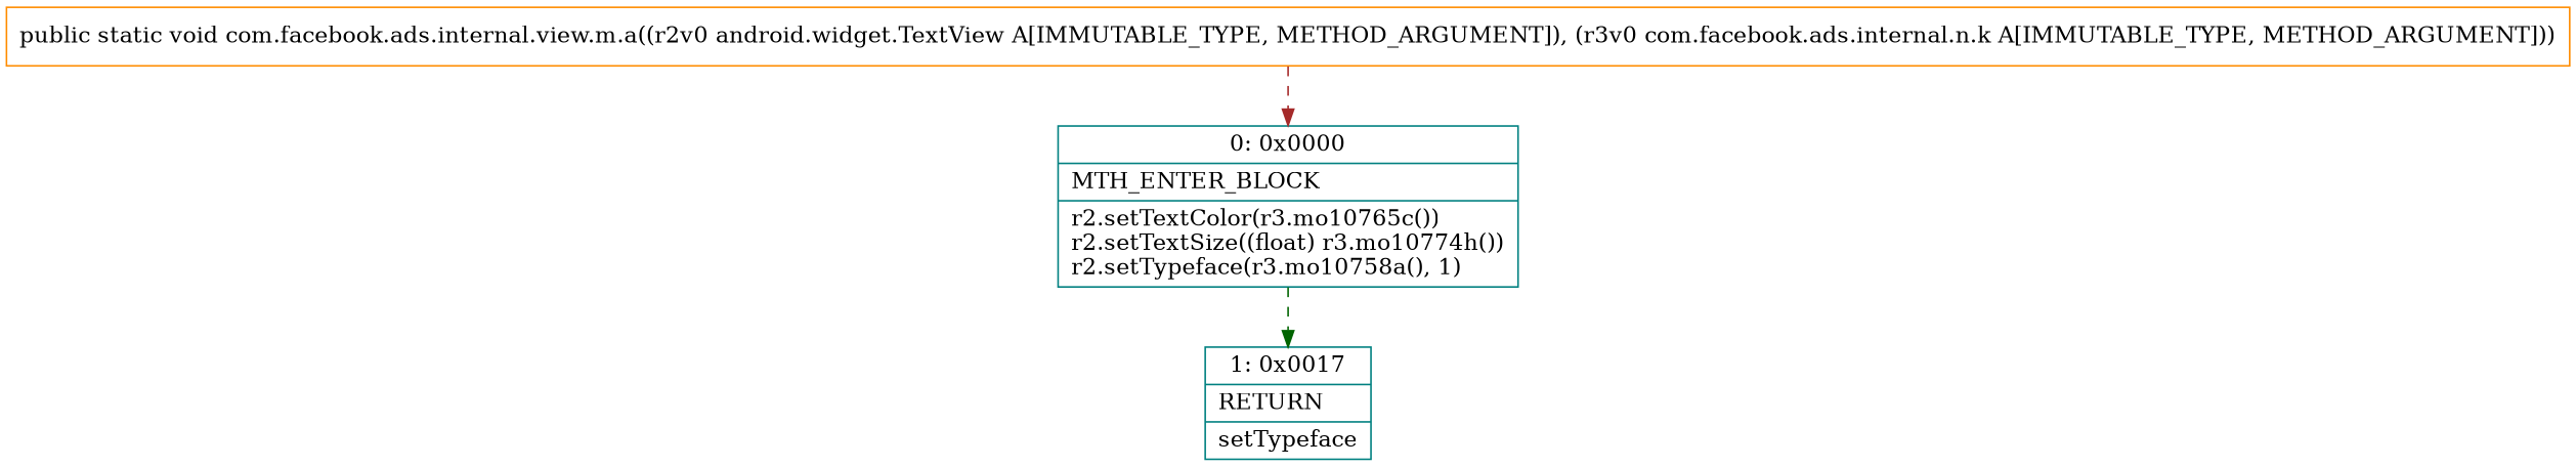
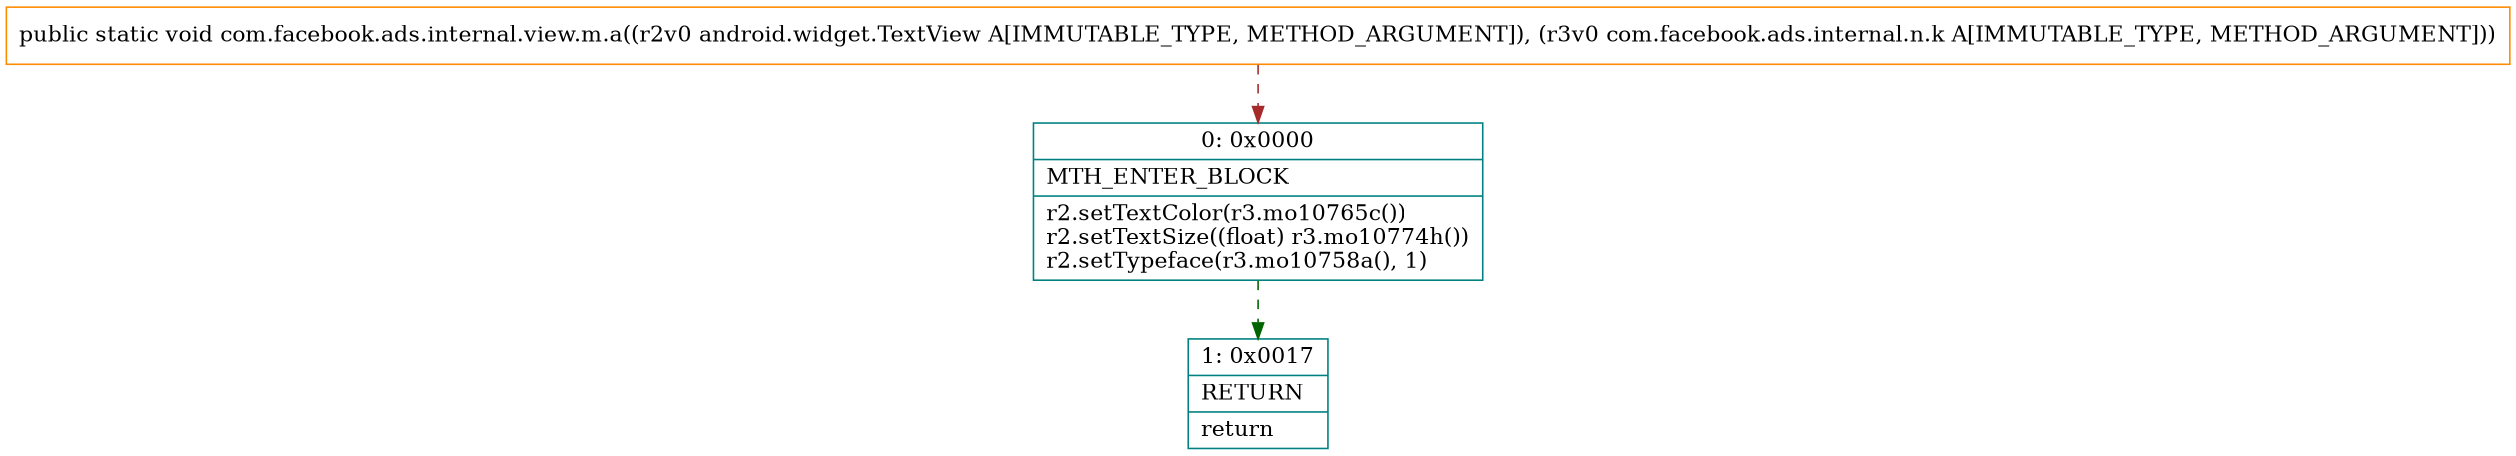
  digraph {
    node [shape=record color=teal]
    edge [style=dashed]
    n1 [label="{0\:\ 0x0000|MTH_ENTER_BLOCK\l|r2.setTextColor(r3.mo10765c())\lr2.setTextSize((float) r3.mo10774h())\lr2.setTypeface(r3.mo10758a(), 1)\l}"]
-   n2 [label="{1\:\ 0x0017|RETURN\l|setTypeface\l}"]
+   n2 [label="{1\:\ 0x0017|RETURN\l|return\l}"]
    n3 [label="{public static void com.facebook.ads.internal.view.m.a((r2v0 android.widget.TextView A[IMMUTABLE_TYPE, METHOD_ARGUMENT]), (r3v0 com.facebook.ads.internal.n.k A[IMMUTABLE_TYPE, METHOD_ARGUMENT])) }" color=darkorange]
    n1 -> n2 [color=darkgreen]
    n3 -> n1 [color=brown]
  }
